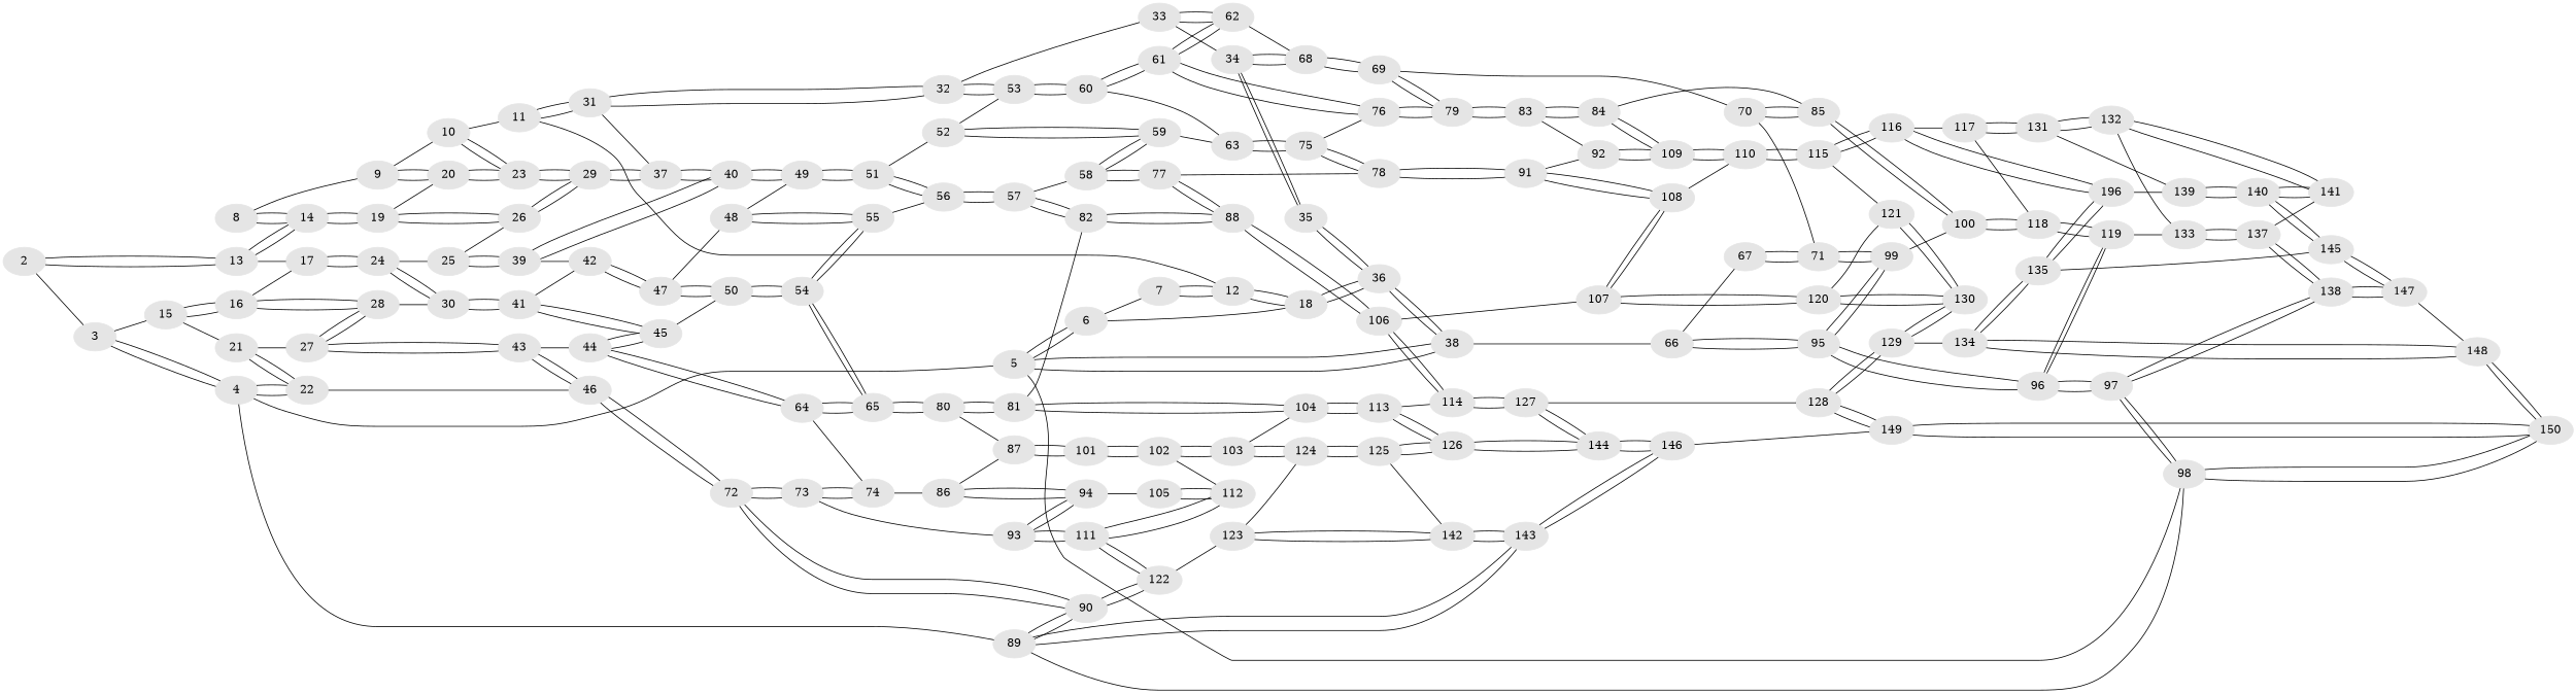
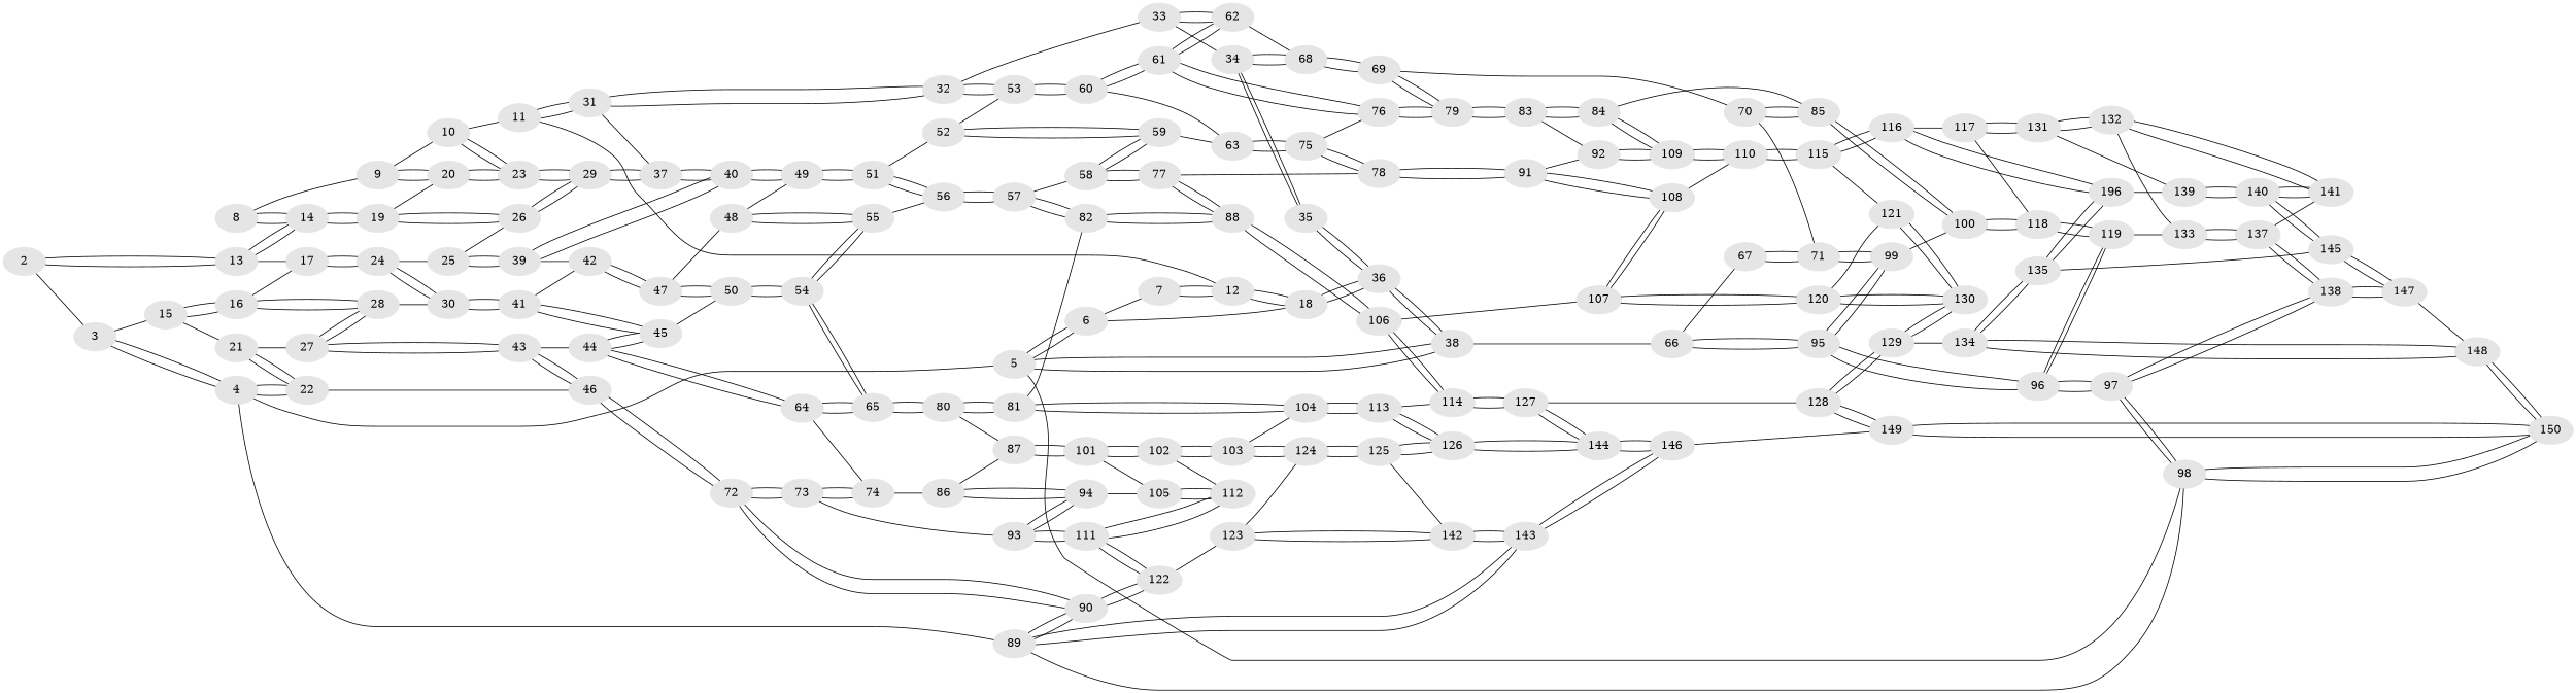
  graph {
    rankdir=LR
    node [color=gray90 style=filled]
    2
    3
    13
    8
    9
    14
    4
    15
    17
    5
    22
    89
    16
    21
    6
    38
    98
    46
    90
    143
    7
    18
    66
    150
    12
    36
    10
    20
    19
    11
    23
    31
    29
    37
    32
    24
    26
    28
    27
    30
    25
    43
    72
    39
    41
    40
    42
    44
    45
    33
    53
    34
    62
    60
    35
    68
    69
    49
    67
    95
    47
    51
    50
    48
    64
    65
    74
    54
    73
    55
    56
    52
    59
    57
    63
    61
    80
    58
    82
    77
    88
    78
    75
    76
    79
    86
    81
    87
    71
    99
    96
    70
    85
    83
    100
    93
    122
    94
    111
    91
    106
    92
    108
    84
    104
    101
    113
    109
    110
    118
    105
    102
    107
    114
    146
    123
    112
    97
    119
    138
    133
    147
    103
    124
    125
    126
    120
    127
    121
    130
    115
    116
    144
    128
    117
    n136 [label=196]
    131
    139
    132
    137
    142
    129
    149
    134
    135
    148
    141
    140
    145
    2 -- 3
    2 -- 13
    2 -- 13
    3 -- 4
    3 -- 4
    3 -- 15
    13 -- 14
    13 -- 14
    13 -- 17
    8 -- 9
    8 -- 14
    8 -- 14
    9 -- 10
    9 -- 20
    9 -- 20
    14 -- 19
    14 -- 19
    4 -- 5
    4 -- 22
    4 -- 22
    4 -- 89
    15 -- 16
    15 -- 16
    15 -- 21
    17 -- 24
    17 -- 24
    5 -- 6
    5 -- 6
    5 -- 38
    5 -- 38
    5 -- 98
    22 -- 46
    89 -- 98
    89 -- 90
    89 -- 90
    89 -- 143
    89 -- 143
    16 -- 17
    16 -- 28
    16 -- 28
    21 -- 22
    21 -- 22
    21 -- 27
    6 -- 7
    6 -- 18
    38 -- 66
    98 -- 150
    98 -- 150
    46 -- 72
    46 -- 72
    90 -- 122
    90 -- 122
    143 -- 146
    143 -- 146
    7 -- 12
    7 -- 12
    18 -- 36
    18 -- 36
    66 -- 67
    66 -- 95
    66 -- 95
    12 -- 18
    12 -- 18
    36 -- 38
    36 -- 38
    10 -- 11
    10 -- 23
    10 -- 23
    20 -- 23
    20 -- 23
    19 -- 20
    19 -- 26
    19 -- 26
    11 -- 12
    11 -- 31
    11 -- 31
    23 -- 29
    23 -- 29
    31 -- 37
    31 -- 32
    31 -- 32
    29 -- 37
    29 -- 37
    37 -- 40
    37 -- 40
    32 -- 33
    32 -- 53
    32 -- 53
    24 -- 30
    24 -- 30
    24 -- 25
    26 -- 29
    26 -- 29
    28 -- 30
    27 -- 28
    27 -- 28
    27 -- 43
    27 -- 43
    30 -- 41
    30 -- 41
    25 -- 26
    25 -- 39
    25 -- 39
    43 -- 46
    43 -- 46
    43 -- 44
    72 -- 90
    72 -- 90
    72 -- 73
    72 -- 73
    39 -- 40
    39 -- 40
    39 -- 42
    41 -- 42
    41 -- 45
    41 -- 45
    40 -- 49
    40 -- 49
    42 -- 47
    42 -- 47
    44 -- 45
    44 -- 45
    44 -- 64
    44 -- 64
    45 -- 50
    33 -- 34
    33 -- 62
    33 -- 62
    53 -- 60
    53 -- 60
    34 -- 35
    34 -- 35
    34 -- 68
    34 -- 68
    62 -- 68
    60 -- 63
    60 -- 61
    60 -- 61
    35 -- 36
    35 -- 36
    68 -- 69
    68 -- 69
    69 -- 79
    69 -- 79
    69 -- 70
    49 -- 51
    49 -- 51
    67 -- 71
    67 -- 71
    95 -- 99
    95 -- 99
    95 -- 96
    95 -- 96
    47 -- 50
    47 -- 50
    47 -- 48
    51 -- 56
    51 -- 56
    51 -- 52
    50 -- 54
    50 -- 54
    48 -- 49
    48 -- 55
    48 -- 55
    64 -- 65
    64 -- 65
    64 -- 74
    65 -- 80
    65 -- 80
    74 -- 86
    54 -- 65
    54 -- 65
    54 -- 55
    54 -- 55
    73 -- 74
    73 -- 74
    73 -- 93
    55 -- 56
    56 -- 57
    56 -- 57
    52 -- 53
    52 -- 59
    52 -- 59
    59 -- 63
    57 -- 58
    57 -- 82
    57 -- 82
    63 -- 75
    63 -- 75
    61 -- 62
    61 -- 62
    61 -- 76
    61 -- 76
    80 -- 81
    80 -- 81
    80 -- 87
    58 -- 59
    58 -- 59
    58 -- 77
    58 -- 77
    82 -- 88
    82 -- 88
    77 -- 88
    77 -- 88
    77 -- 78
    88 -- 106
    88 -- 106
    78 -- 91
    78 -- 91
    75 -- 78
    75 -- 78
    75 -- 76
    76 -- 79
    76 -- 79
    79 -- 83
    79 -- 83
    86 -- 87
    86 -- 94
    86 -- 94
    81 -- 82
    81 -- 104
    81 -- 104
    87 -- 101
    87 -- 101
    71 -- 99
    71 -- 99
    99 -- 100
    96 -- 97
    96 -- 97
    96 -- 119
    96 -- 119
    70 -- 71
    70 -- 85
    70 -- 85
    85 -- 100
    85 -- 100
    83 -- 92
    83 -- 84
    83 -- 84
    100 -- 118
    100 -- 118
    93 -- 94
    93 -- 94
    93 -- 111
    93 -- 111
    122 -- 123
    94 -- 105
    111 -- 122
    111 -- 122
    111 -- 112
    111 -- 112
    91 -- 92
    91 -- 108
    91 -- 108
    106 -- 107
    106 -- 114
    106 -- 114
    92 -- 109
    92 -- 109
    108 -- 110
    84 -- 85
    84 -- 109
    84 -- 109
    104 -- 113
    104 -- 113
+   101 -- 105
    101 -- 102
    101 -- 102
    113 -- 114
    113 -- 126
    113 -- 126
    109 -- 110
    109 -- 110
    110 -- 115
    110 -- 115
    118 -- 119
    118 -- 119
    105 -- 112
    105 -- 112
    102 -- 112
    102 -- 103
    102 -- 103
    107 -- 108
    107 -- 108
    107 -- 120
    107 -- 120
    114 -- 127
    114 -- 127
    146 -- 149
    123 -- 124
    123 -- 142
    123 -- 142
    97 -- 98
    97 -- 98
    97 -- 138
    97 -- 138
    119 -- 133
    138 -- 147
    138 -- 147
    133 -- 137
    133 -- 137
    147 -- 148
    103 -- 104
    103 -- 124
    103 -- 124
    124 -- 125
    124 -- 125
    125 -- 126
    125 -- 126
    125 -- 142
    126 -- 144
    126 -- 144
    120 -- 121
    120 -- 130
    120 -- 130
    127 -- 144
    127 -- 144
    127 -- 128
    121 -- 130
    121 -- 130
    115 -- 121
    115 -- 116
    115 -- 116
    116 -- 117
    116 -- n136
    116 -- n136
    144 -- 146
    144 -- 146
    128 -- 129
    128 -- 129
    128 -- 149
    128 -- 149
    117 -- 118
    117 -- 131
    117 -- 131
    n136 -- 139
    131 -- 139
    131 -- 132
    131 -- 132
    139 -- 140
    139 -- 140
    132 -- 133
    132 -- 141
    132 -- 141
    137 -- 138
    137 -- 138
    137 -- 141
    142 -- 143
    142 -- 143
    129 -- 130
    129 -- 130
    129 -- 134
    149 -- 150
    149 -- 150
    134 -- 135
    134 -- 135
    134 -- 148
    134 -- 148
    135 -- n136
    135 -- n136
    135 -- 145
    148 -- 150
    148 -- 150
    140 -- 141
    140 -- 141
    140 -- 145
    140 -- 145
    145 -- 147
    145 -- 147
  }
